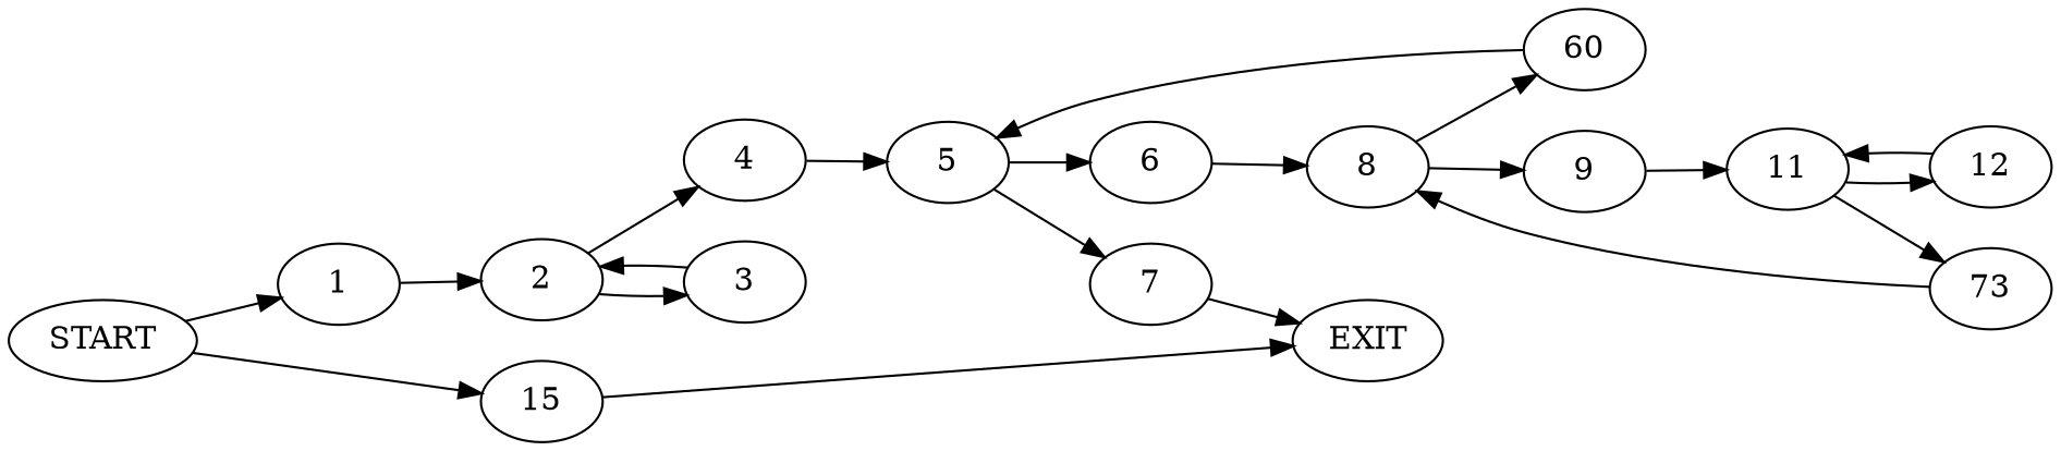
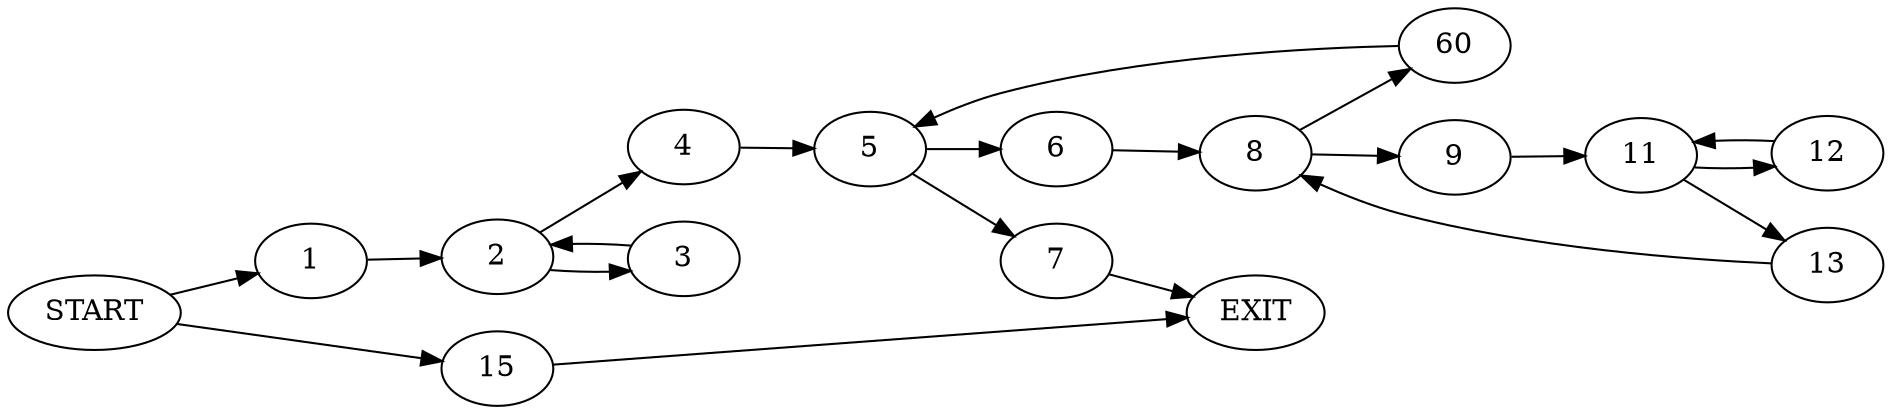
  digraph {
    rankdir=LR
    n1 [label=START]
    1
    n3 [label=15]
    2
    n5 [label=EXIT]
    3
    4
    5
    6
    7
    8
    9
    n13 [label=60]
    11
    12
-   13 [label=73]
+   13
    n1 -> 1
    n1 -> n3
    1 -> 2
    n3 -> n5
    2 -> 3
    2 -> 4
    3 -> 2
    4 -> 5
    5 -> 6
    5 -> 7
    6 -> 8
    7 -> n5
    8 -> 9
    8 -> n13
    9 -> 11
    n13 -> 5
    11 -> 12
    11 -> 13
    12 -> 11
    13 -> 8
  }
